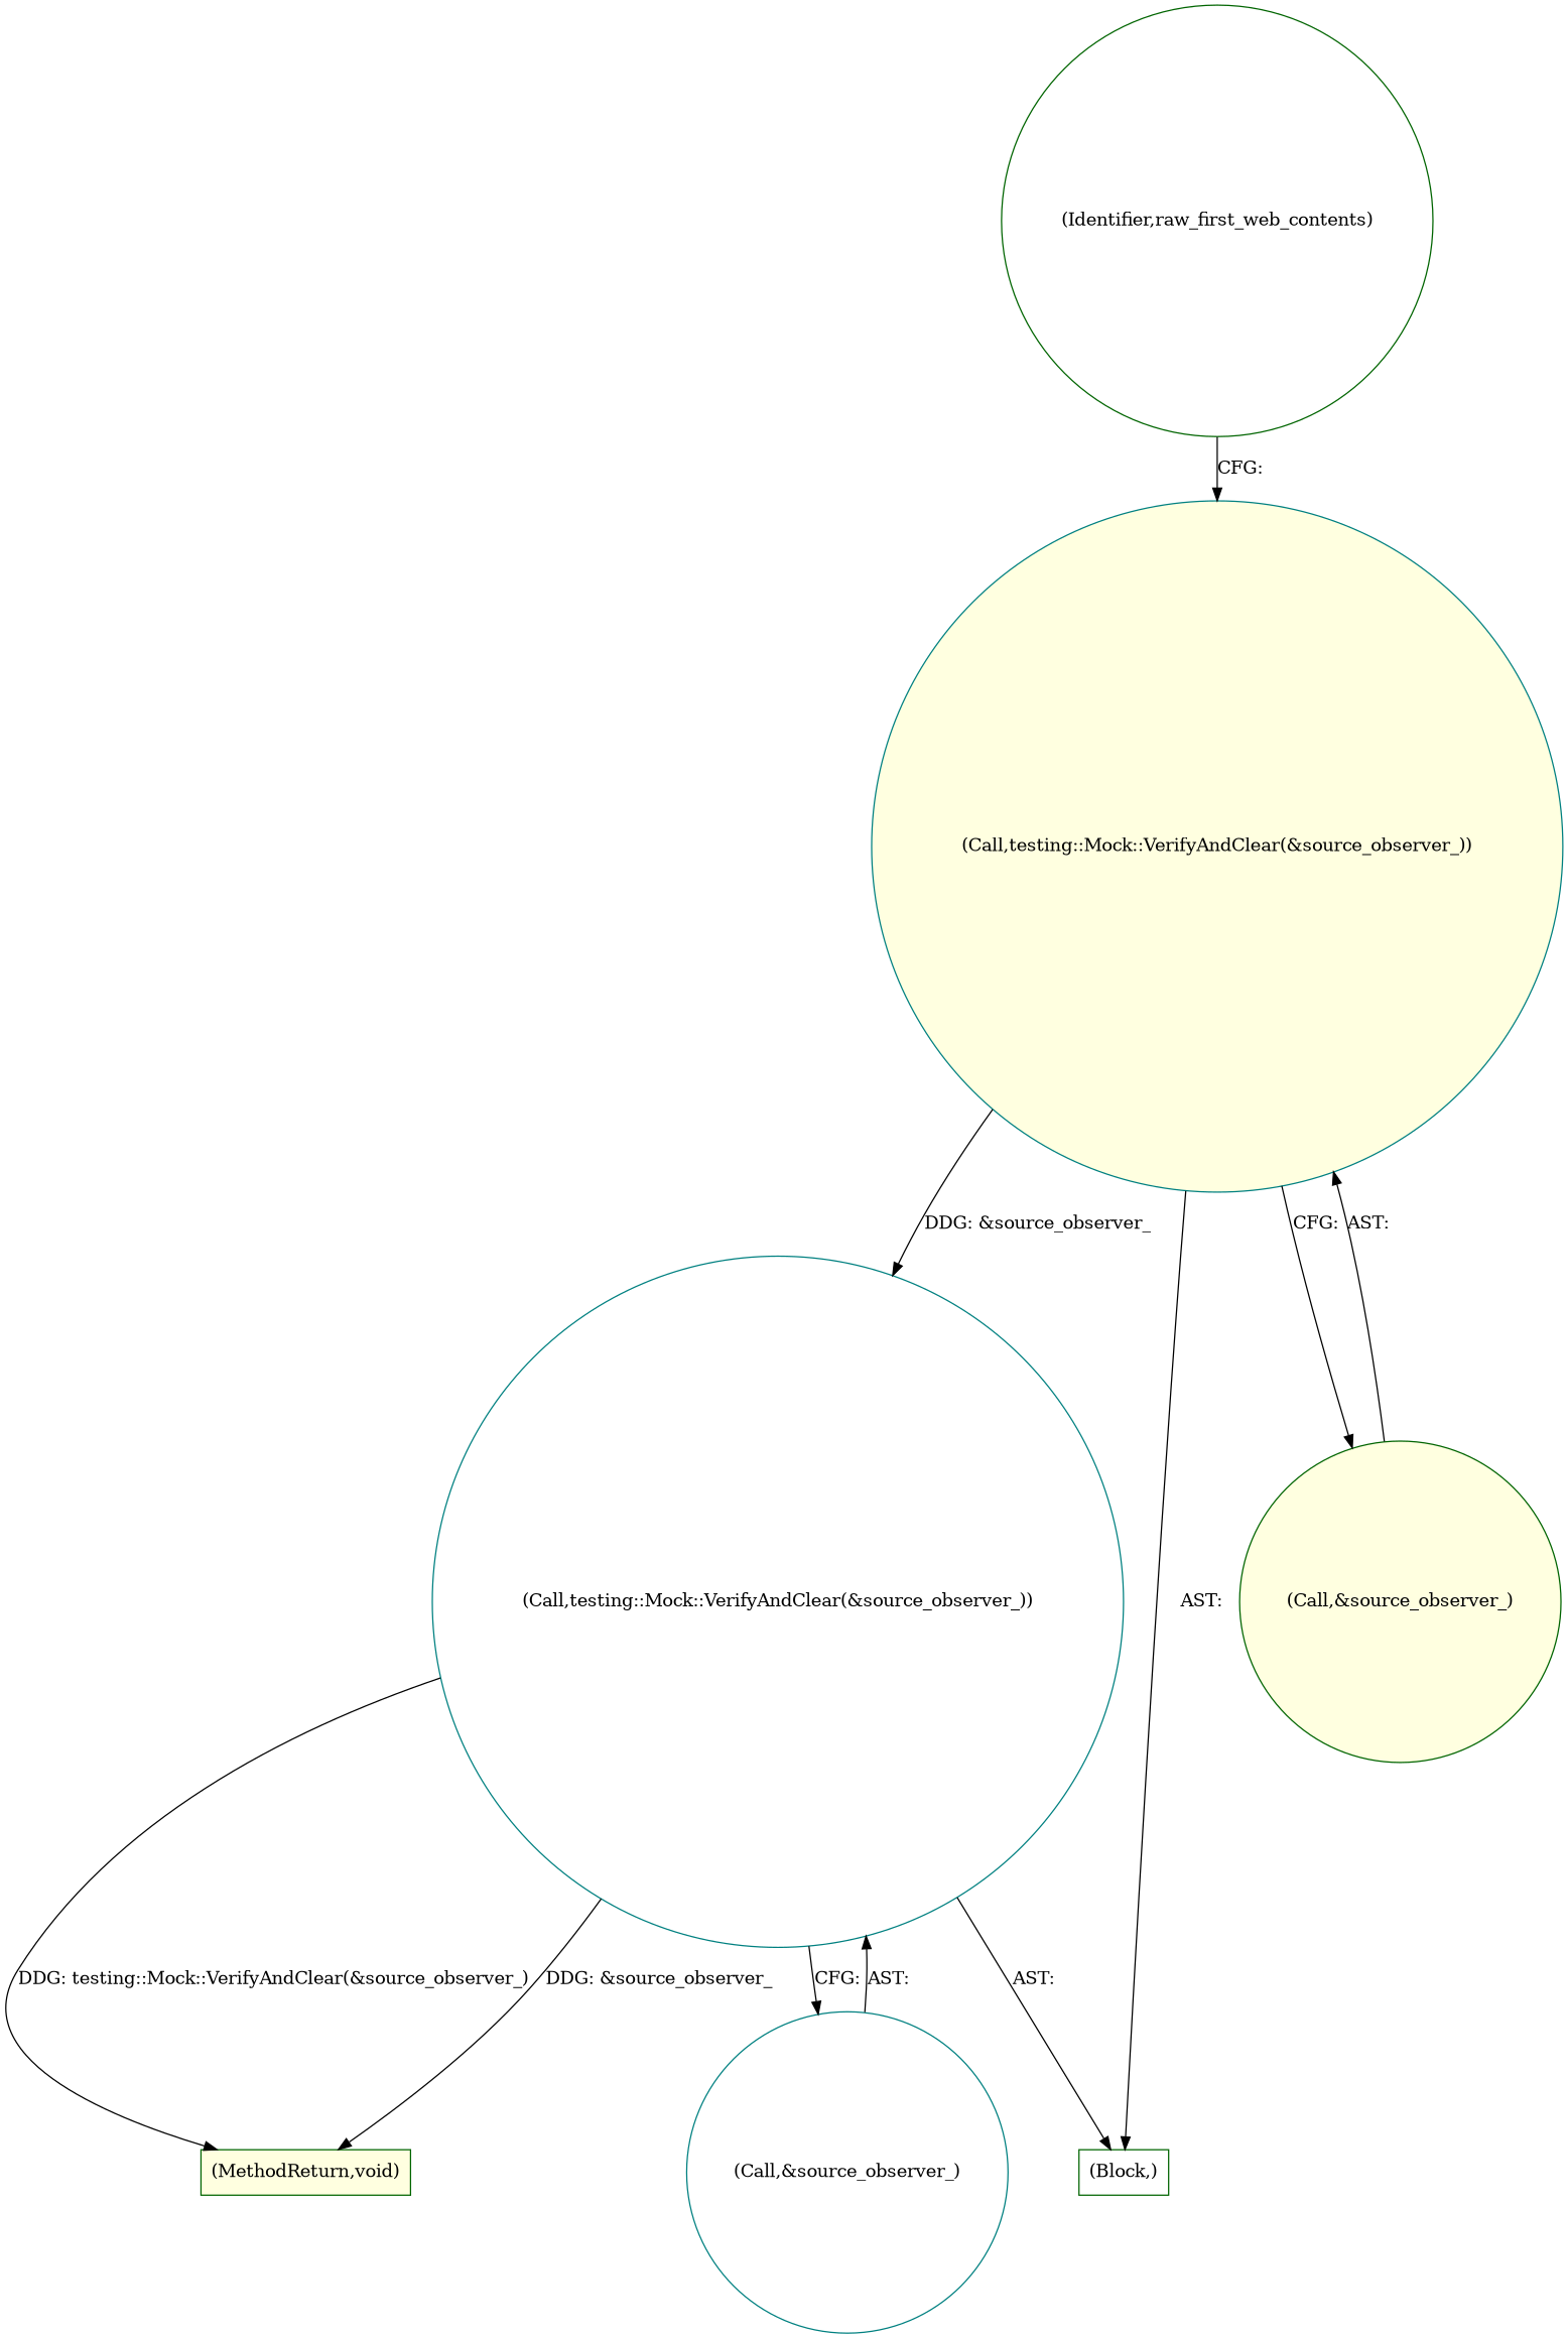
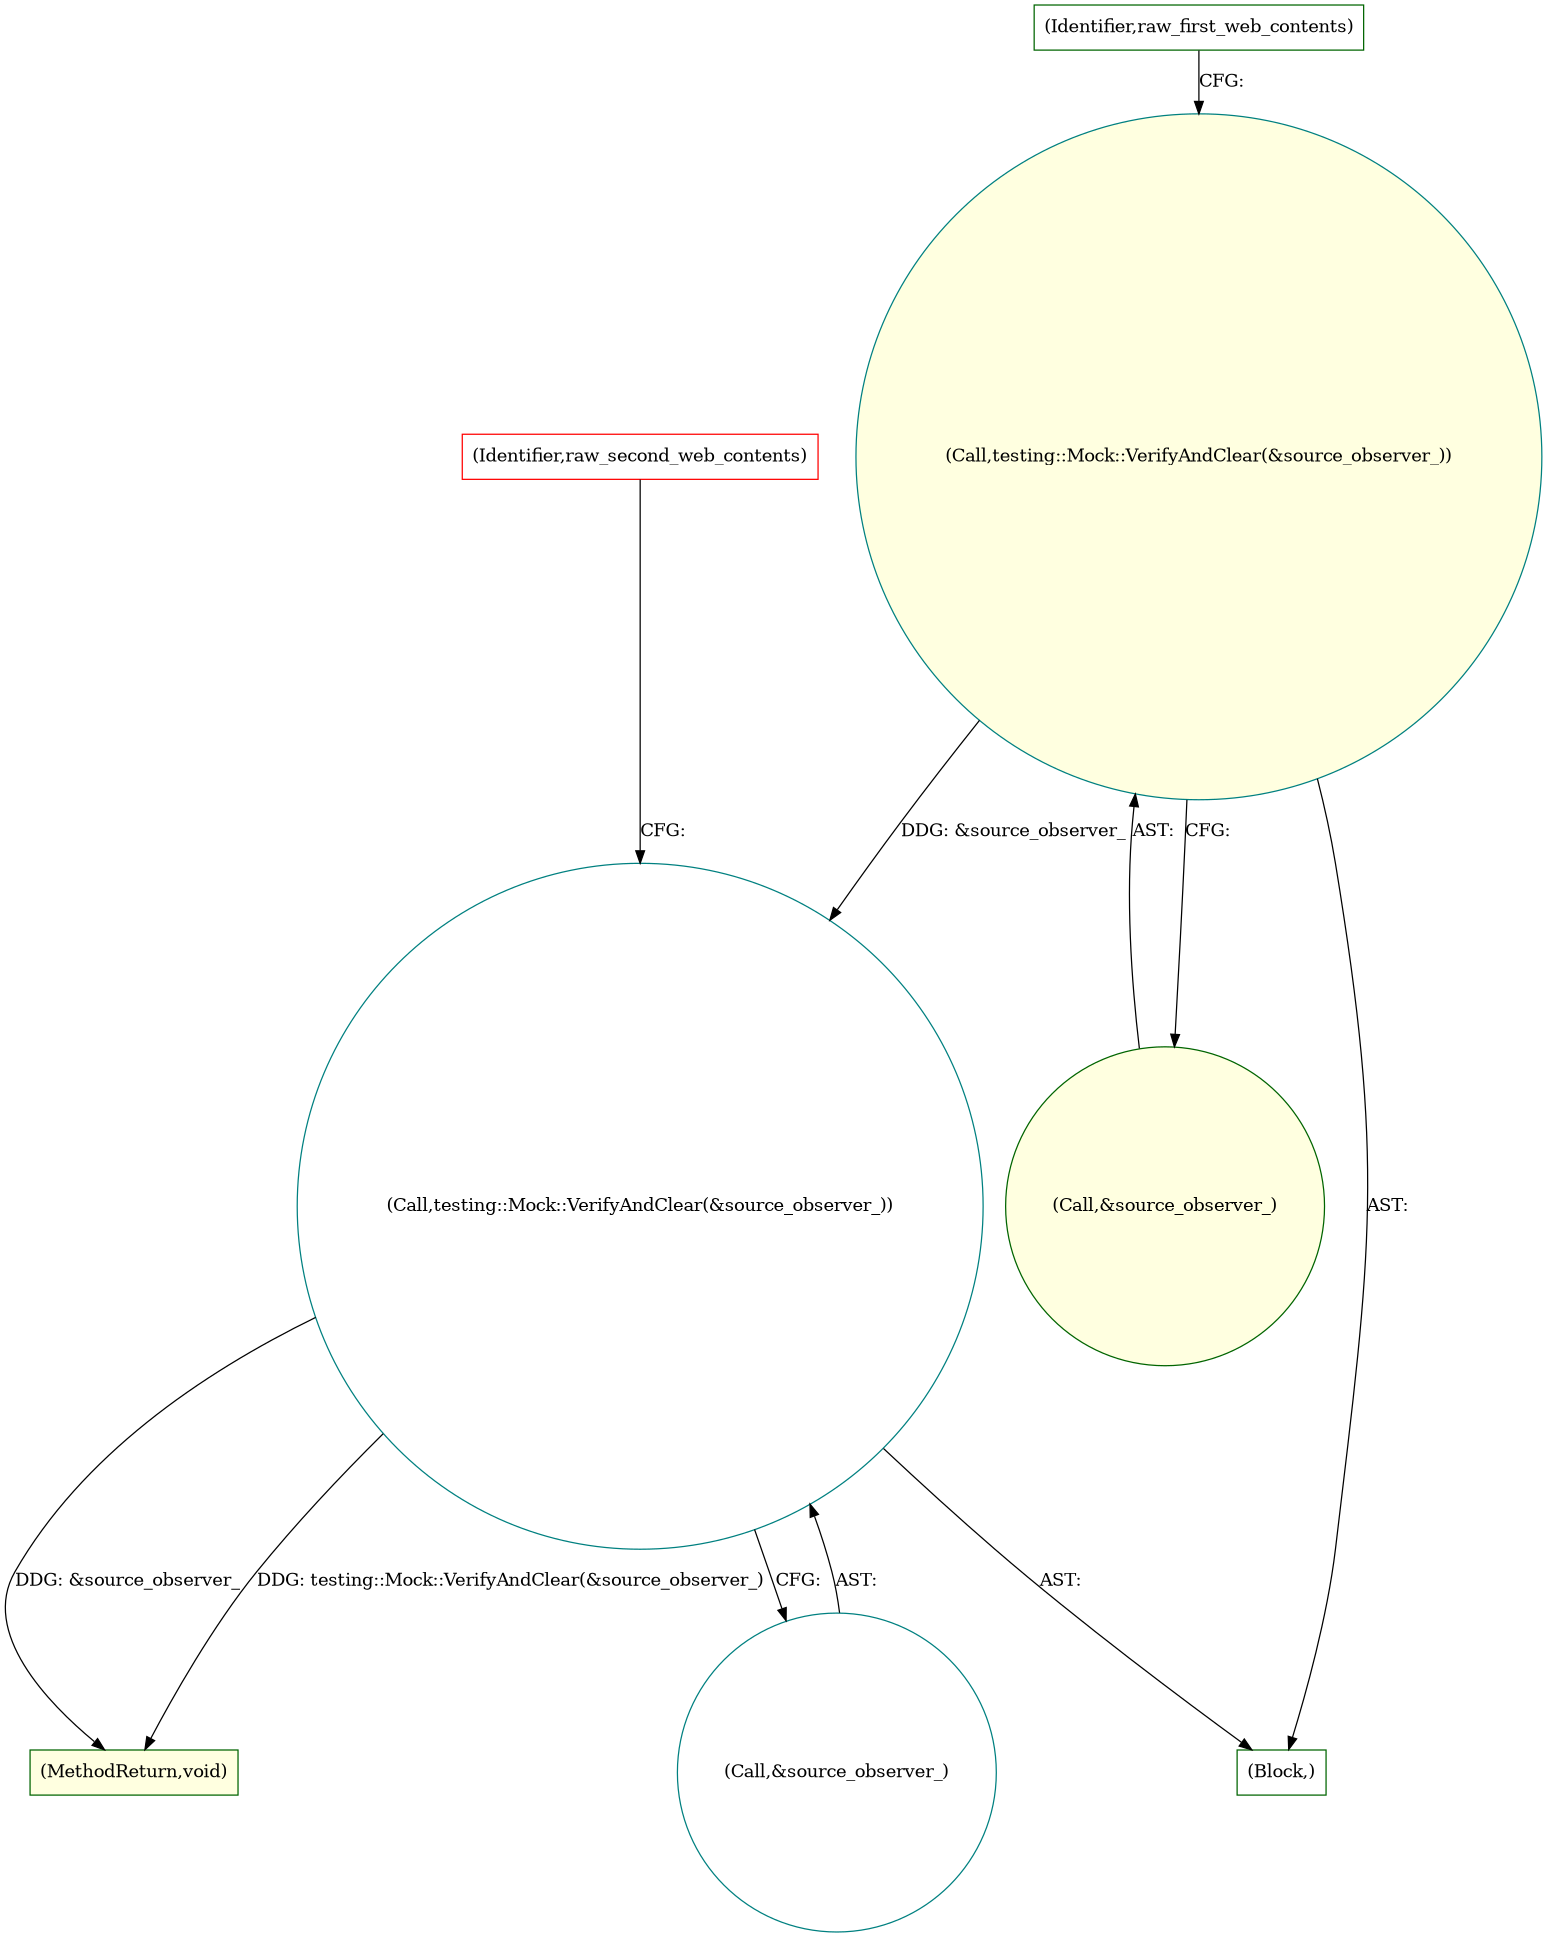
  digraph {
    node [color=darkgreen fillcolor=white shape=circle style=filled]
    n1 [color=teal fillcolor=lightyellow label="(Call,testing::Mock::VerifyAndClear(&source_observer_))"]
    n2 [color=teal label="(Call,testing::Mock::VerifyAndClear(&source_observer_))"]
    n3 [label="(Block,)" shape=box]
    n4 [fillcolor=lightyellow label="(Call,&source_observer_)"]
    n5 [fillcolor=lightyellow label="(MethodReturn,void)" shape=box]
    n6 [color=teal label="(Call,&source_observer_)"]
-   n7 [label="(Identifier,raw_first_web_contents)"]
+   n7 [label="(Identifier,raw_first_web_contents)" shape=box]
+   n8 [color=red label="(Identifier,raw_second_web_contents)" shape=box]
    n1 -> n2 [label="DDG: &source_observer_"]
    n1 -> n3 [label="AST: "]
    n1 -> n4 [label="CFG: "]
    n2 -> n3 [label="AST: "]
    n2 -> n5 [label="DDG: testing::Mock::VerifyAndClear(&source_observer_)"]
    n2 -> n5 [label="DDG: &source_observer_"]
    n2 -> n6 [label="CFG: "]
    n4 -> n1 [label="AST: "]
    n6 -> n2 [label="AST: "]
    n7 -> n1 [label="CFG: "]
+   n8 -> n2 [label="CFG: "]
  }
